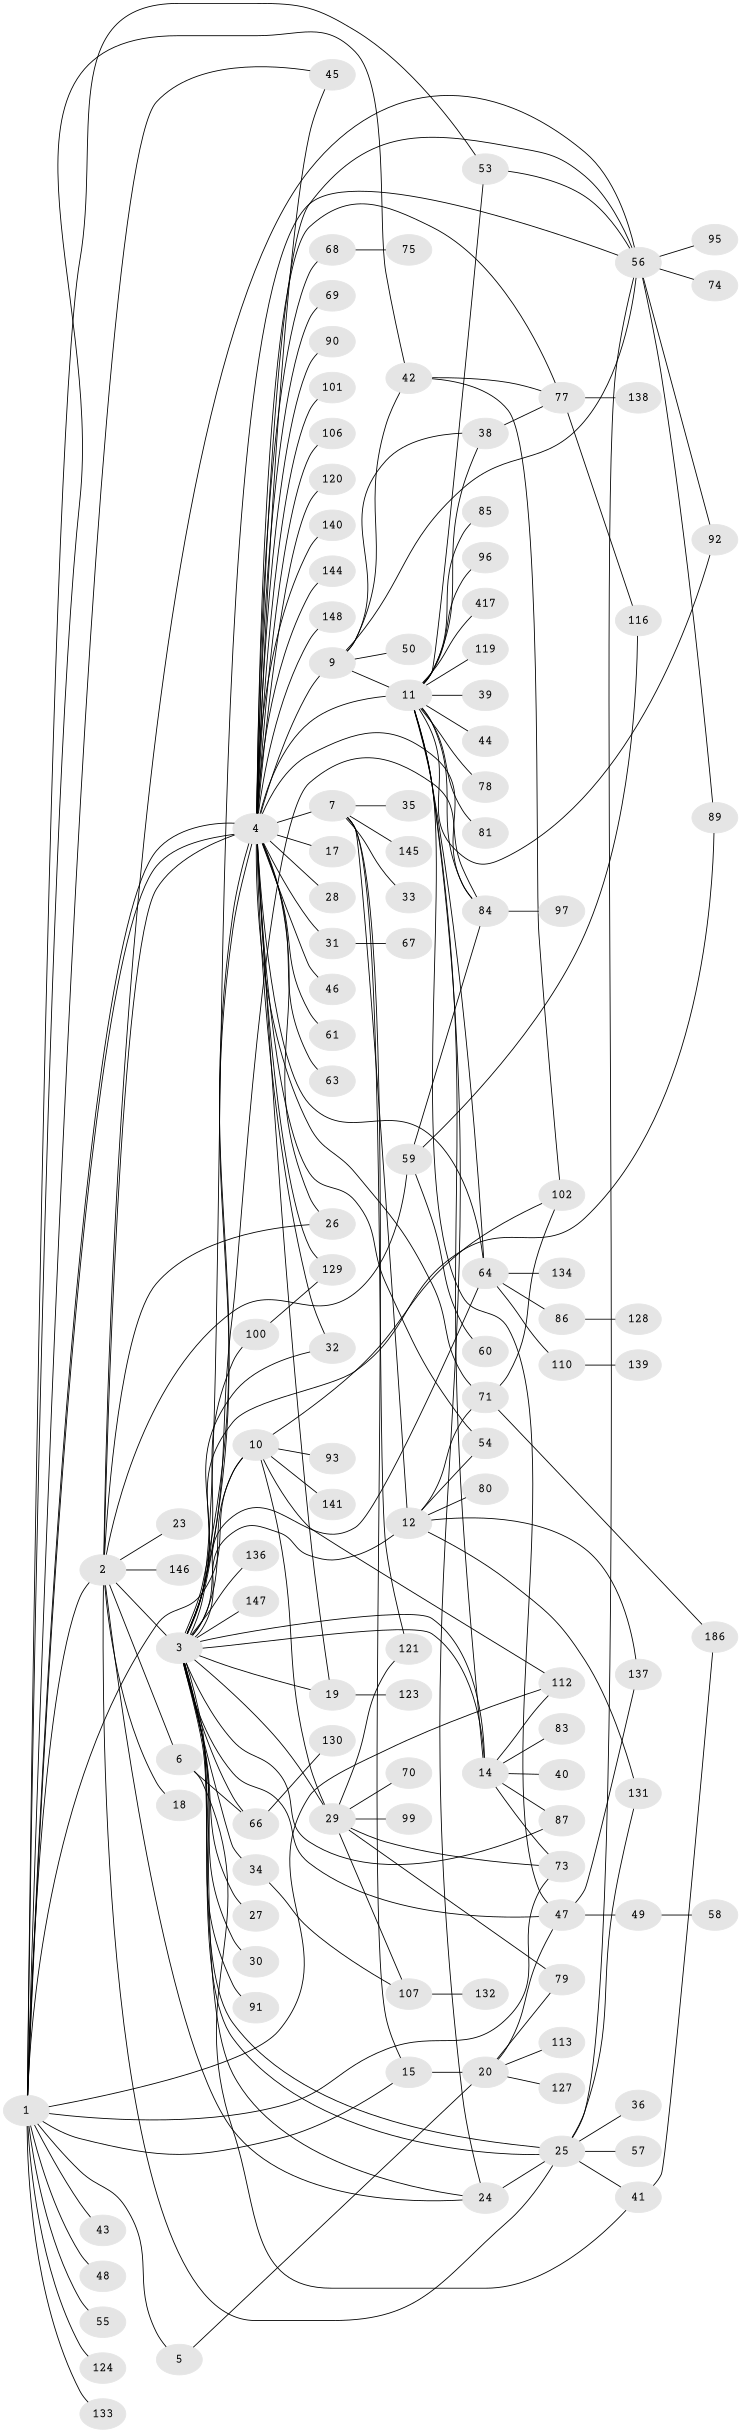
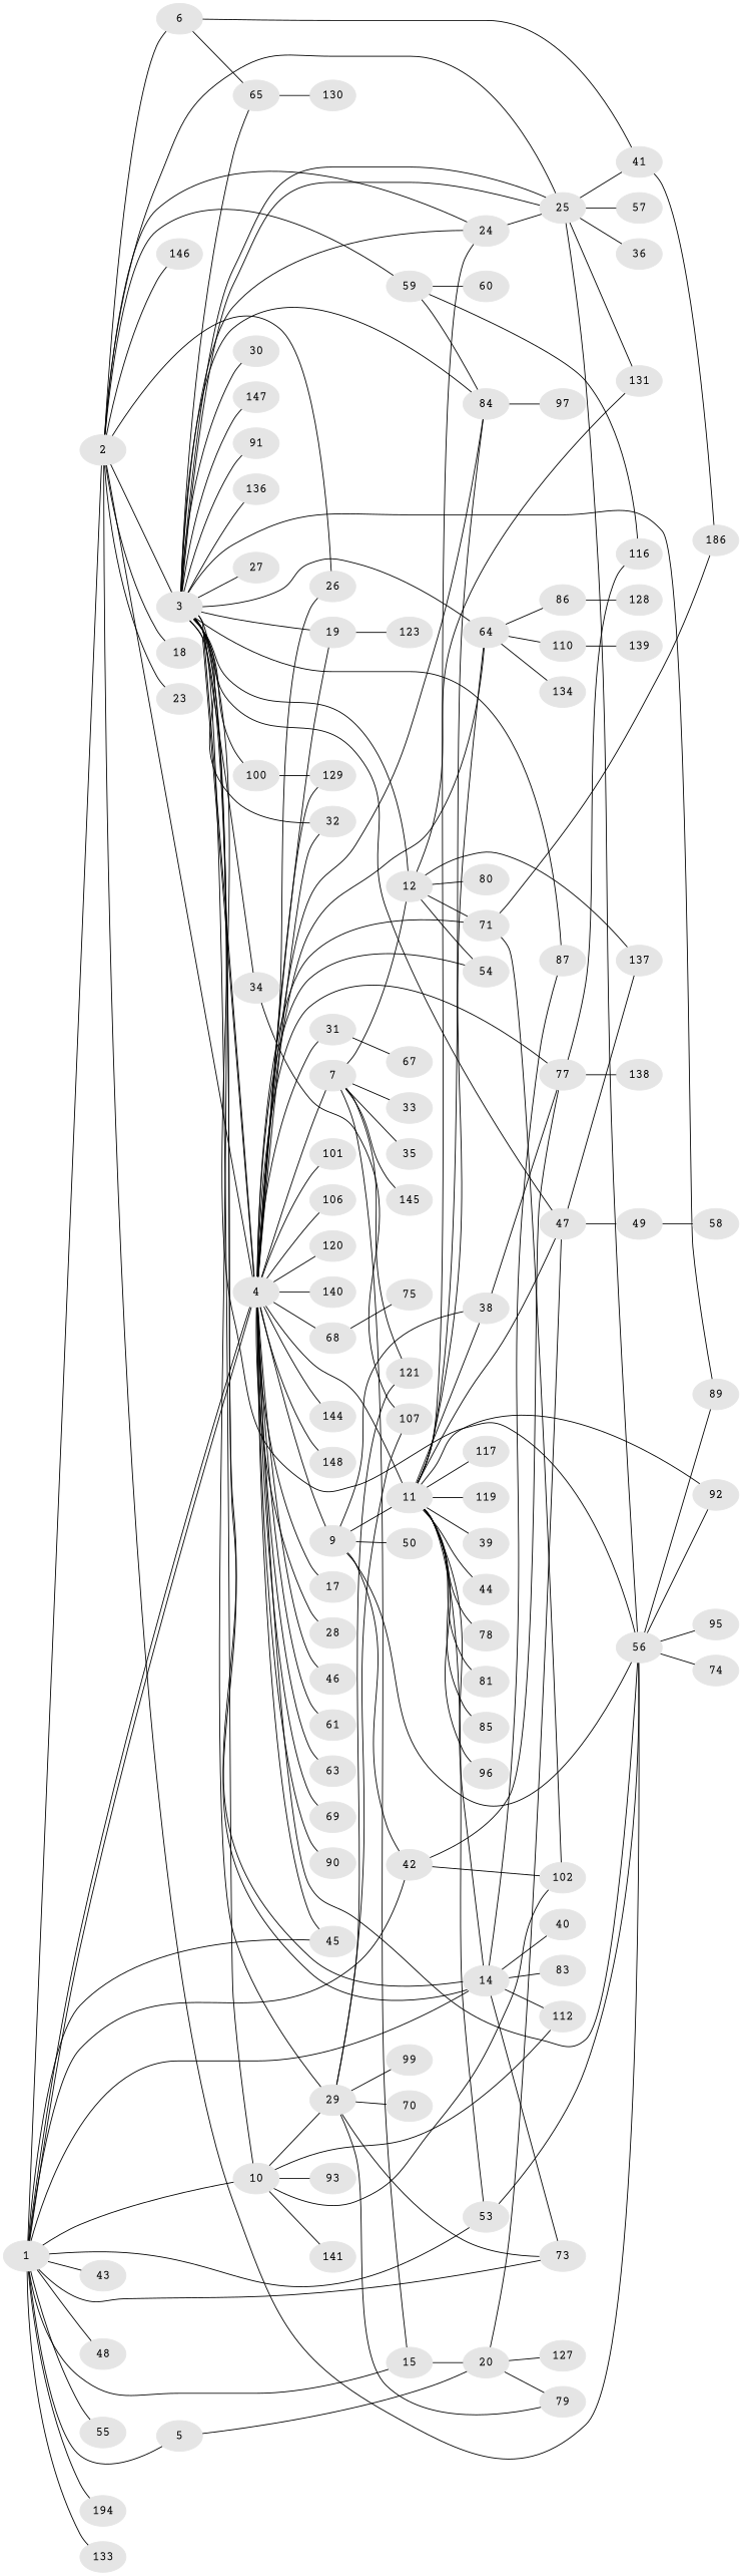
  graph {
    fontname="Courier Prime"
    rankdir=LR
    node [color=gray90 fontname="Courier Prime" style=filled]
    edge [fontname="Courier Prime"]
    1 [super="+105"]
    2 [super="+13"]
    4 [super="+8"]
    5 [super="+62"]
    10
    14 [super="+16"]
    15 [super="+135"]
    42
    43
    45
    48
    53
    55
    73 [super="+104"]
-   124
+   124 [label=194]
    133
    3 [super="+22"]
    6 [super="+21"]
    18
    23
    24
    25 [super="+88"]
    26 [super="+51"]
    56 [super="+109"]
    59
    146
    7 [super="+94"]
    19 [super="+66"]
    32 [super="+142"]
    64 [super="+103"]
    84
    9 [super="+82"]
    11 [super="+37"]
    17
    28
    31
    46
    54
    61
    63
    68
    69
    71 [super="+72"]
    77 [super="+122"]
    90
    101
    106
    120
    129
    140
    144
    148
    20 [super="+52"]
    29 [super="+118"]
    93
    102
    112
    141
    87
    40
    83
    12 [super="+115"]
    27
    30
    34
    47 [super="+114"]
-   65 [label=66]
+   65
    89 [super="+98"]
    91
    100
    136
    147
    41 [super="+76"]
    33
    35
    121
    145
    131
    36
    57
    92
    74
    95
    60
    n85 [label=116 super="+116"]
    80
    137
    123
    79 [super="+108"]
    70
    99
    107
    49 [super="+125"]
    86
    110
    134
    130
    97
    38
    50
    39
    44
    78
    81
    85
    96
-   117 [label=417]
+   117
    119
    67
    75
    n111 [label=186 super="+143"]
    138
-   113
    127
-   132
    58
    128
    139
    1 -- 2
    1 -- 4
    1 -- 4
    1 -- 5
    1 -- 10
-   1 -- 112
+   1 -- 14
    1 -- 15
    1 -- 42
    1 -- 43
    1 -- 45
    1 -- 48
    1 -- 53
    1 -- 55
    1 -- 73
    1 -- 124
    1 -- 133
    2 -- 4
    2 -- 3
    2 -- 6
    2 -- 18
    2 -- 23
    2 -- 24
    2 -- 25
    2 -- 26
    2 -- 56
    2 -- 59
    2 -- 146
    4 -- 45
    4 -- 26
    4 -- 56
    4 -- 7
    4 -- 19
    4 -- 32
    4 -- 64
    4 -- 84
    4 -- 9
    4 -- 11 [weight=2]
    4 -- 17
    4 -- 28
    4 -- 31
    4 -- 46
    4 -- 54
    4 -- 61
    4 -- 63
    4 -- 68
    4 -- 69
    4 -- 71
    4 -- 77
    4 -- 90
    4 -- 101
    4 -- 106
    4 -- 120
    4 -- 129
    4 -- 140
    4 -- 144
    4 -- 148
    5 -- 20
    10 -- 29
    10 -- 93
    10 -- 102
    10 -- 112
    10 -- 141
    14 -- 73
    14 -- 112
    14 -- 87
    14 -- 40
    14 -- 83
    15 -- 20
    42 -- 77
    42 -- 102
    53 -- 56
    3 -- 4
    3 -- 4
    3 -- 10
    3 -- 14
    3 -- 14
    3 -- 24
    3 -- 25
    3 -- 25
    3 -- 56
    3 -- 19
    3 -- 32
    3 -- 64
    3 -- 84
    3 -- 29
    3 -- 87
    3 -- 12
    3 -- 27
    3 -- 30
    3 -- 34
    3 -- 47
    3 -- 65
    3 -- 89
    3 -- 91
    3 -- 100
    3 -- 136
    3 -- 147
    6 -- 65
    6 -- 41
    24 -- 25
    25 -- 56
    25 -- 41
    25 -- 131
    25 -- 36
    25 -- 57
    56 -- 89
    56 -- 92
    56 -- 74
    56 -- 95
    59 -- 84
    59 -- 60
    59 -- n85
    7 -- 15
    7 -- 12
    7 -- 33
    7 -- 35
    7 -- 121
    7 -- 145
    19 -- 123
    64 -- 86
    64 -- 110
    64 -- 134
    84 -- 97
    9 -- 42
    9 -- 56
    9 -- 11
    9 -- 38
    9 -- 50
    11 -- 14
    11 -- 53
    11 -- 24
    11 -- 64
    11 -- 84
    11 -- 47
    11 -- 92
    11 -- 38
    11 -- 39
    11 -- 44
    11 -- 78
    11 -- 81
    11 -- 85
    11 -- 96
    11 -- 117
    11 -- 119
    31 -- 67
    68 -- 75
    71 -- 102
    71 -- n111
    77 -- n85
    77 -- 138
    20 -- 47
    20 -- 79
-   20 -- 113
    20 -- 127
    29 -- 73
    29 -- 121
    29 -- 79
    29 -- 70
    29 -- 99
    29 -- 107
    12 -- 54
    12 -- 71
    12 -- 131
    12 -- 80
    12 -- 137
    34 -- 107
    47 -- 137
    47 -- 49
    65 -- 130
    100 -- 129
    41 -- n111
-   107 -- 132
    49 -- 58
    86 -- 128
    110 -- 139
    38 -- 77
  }
